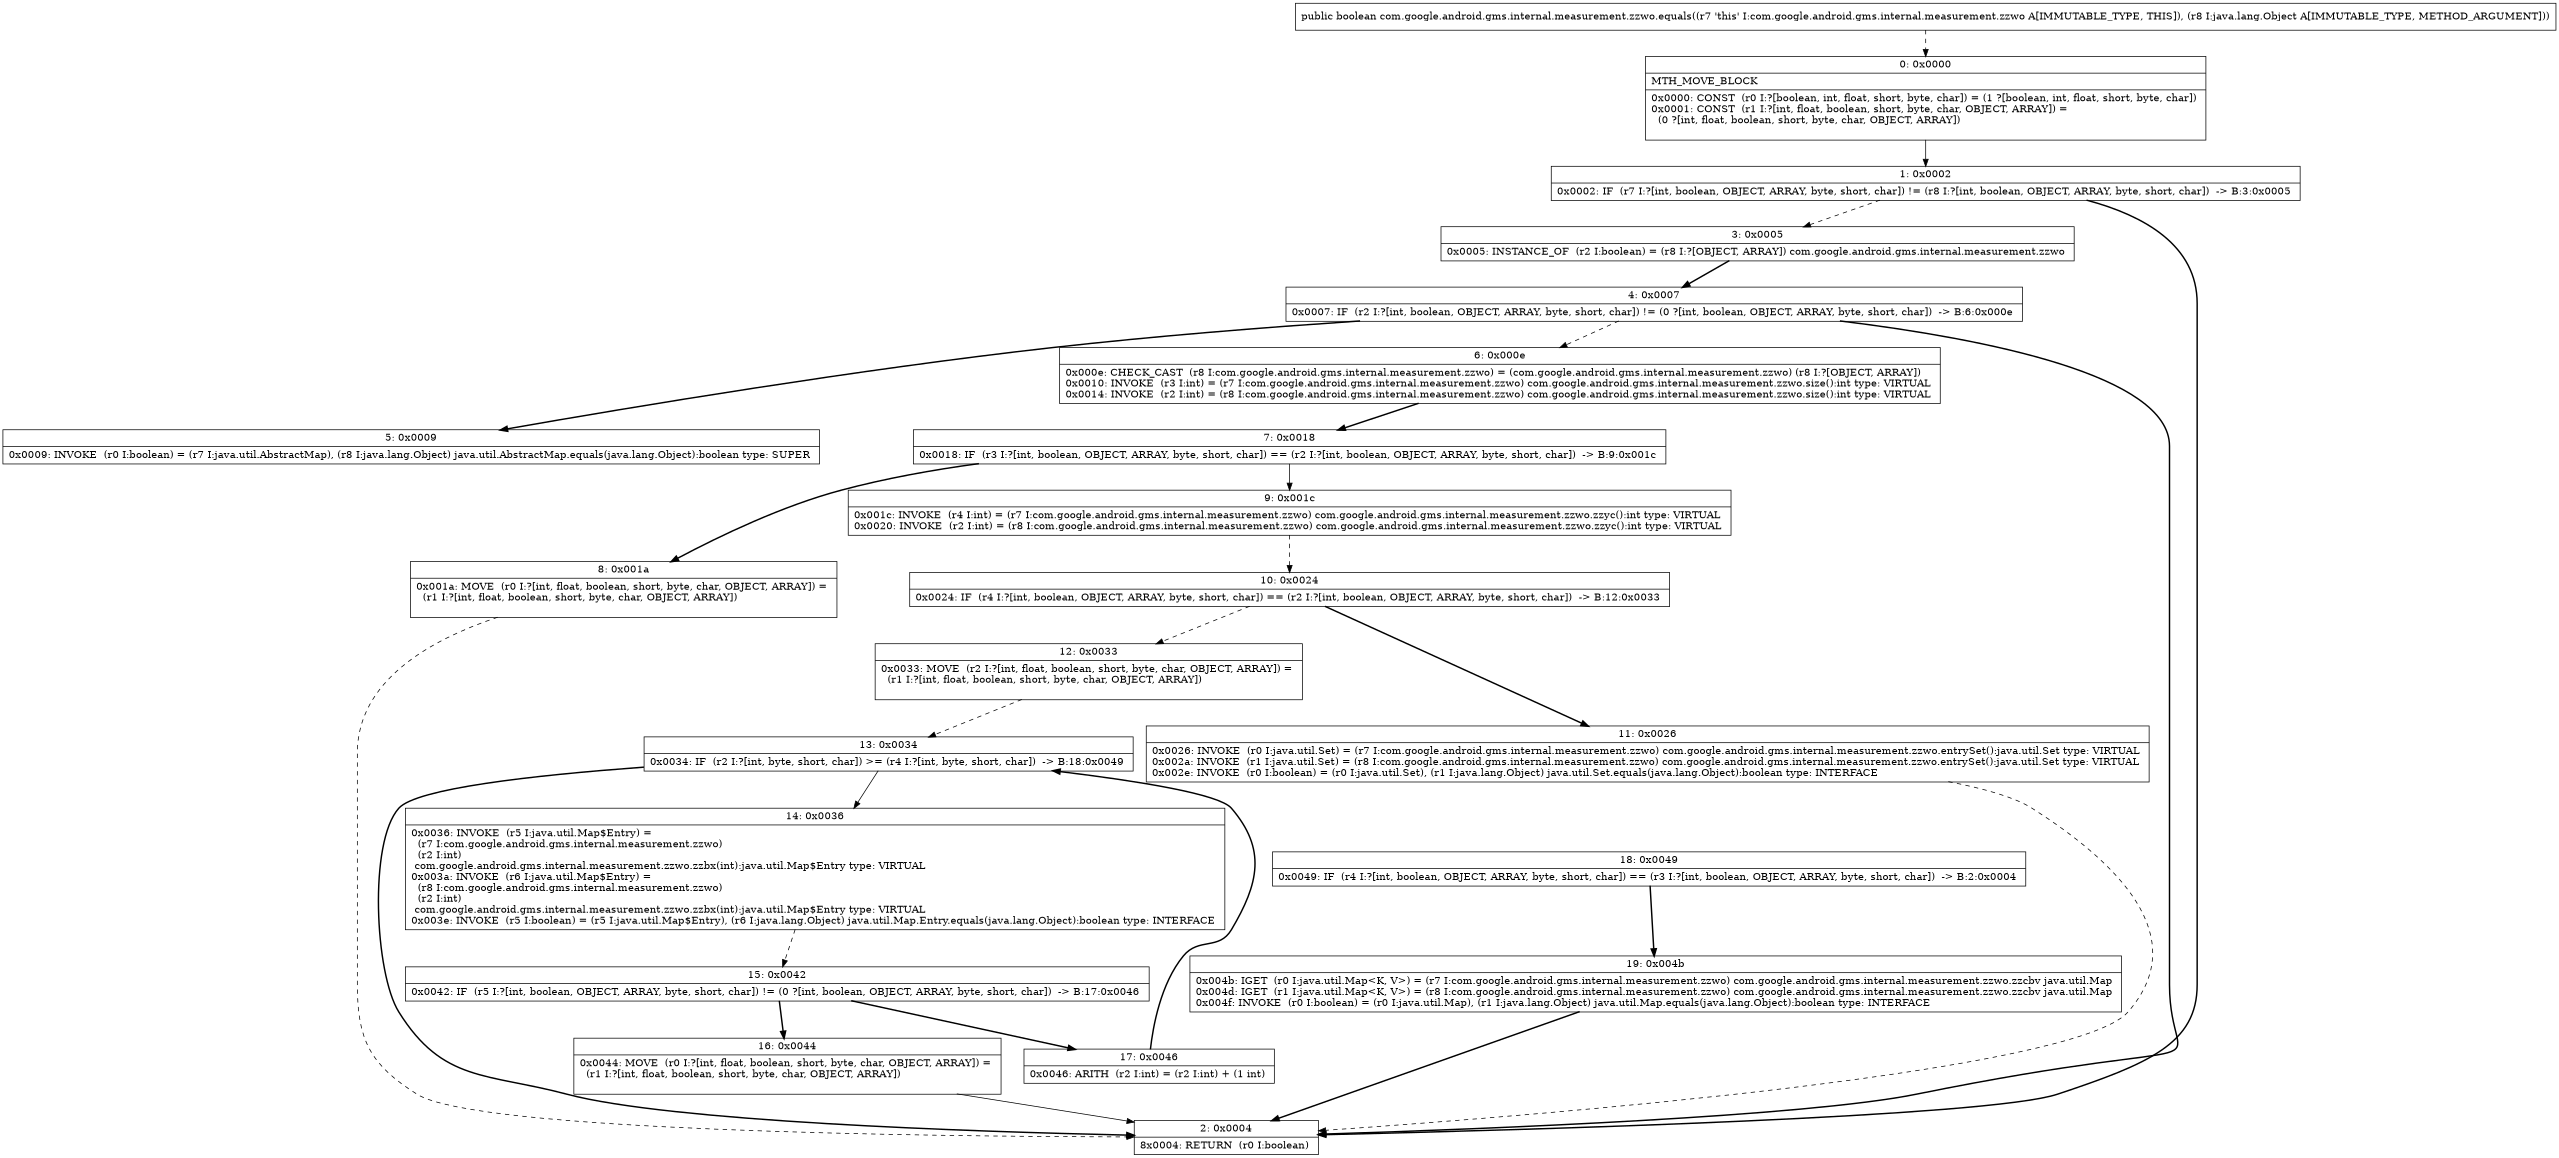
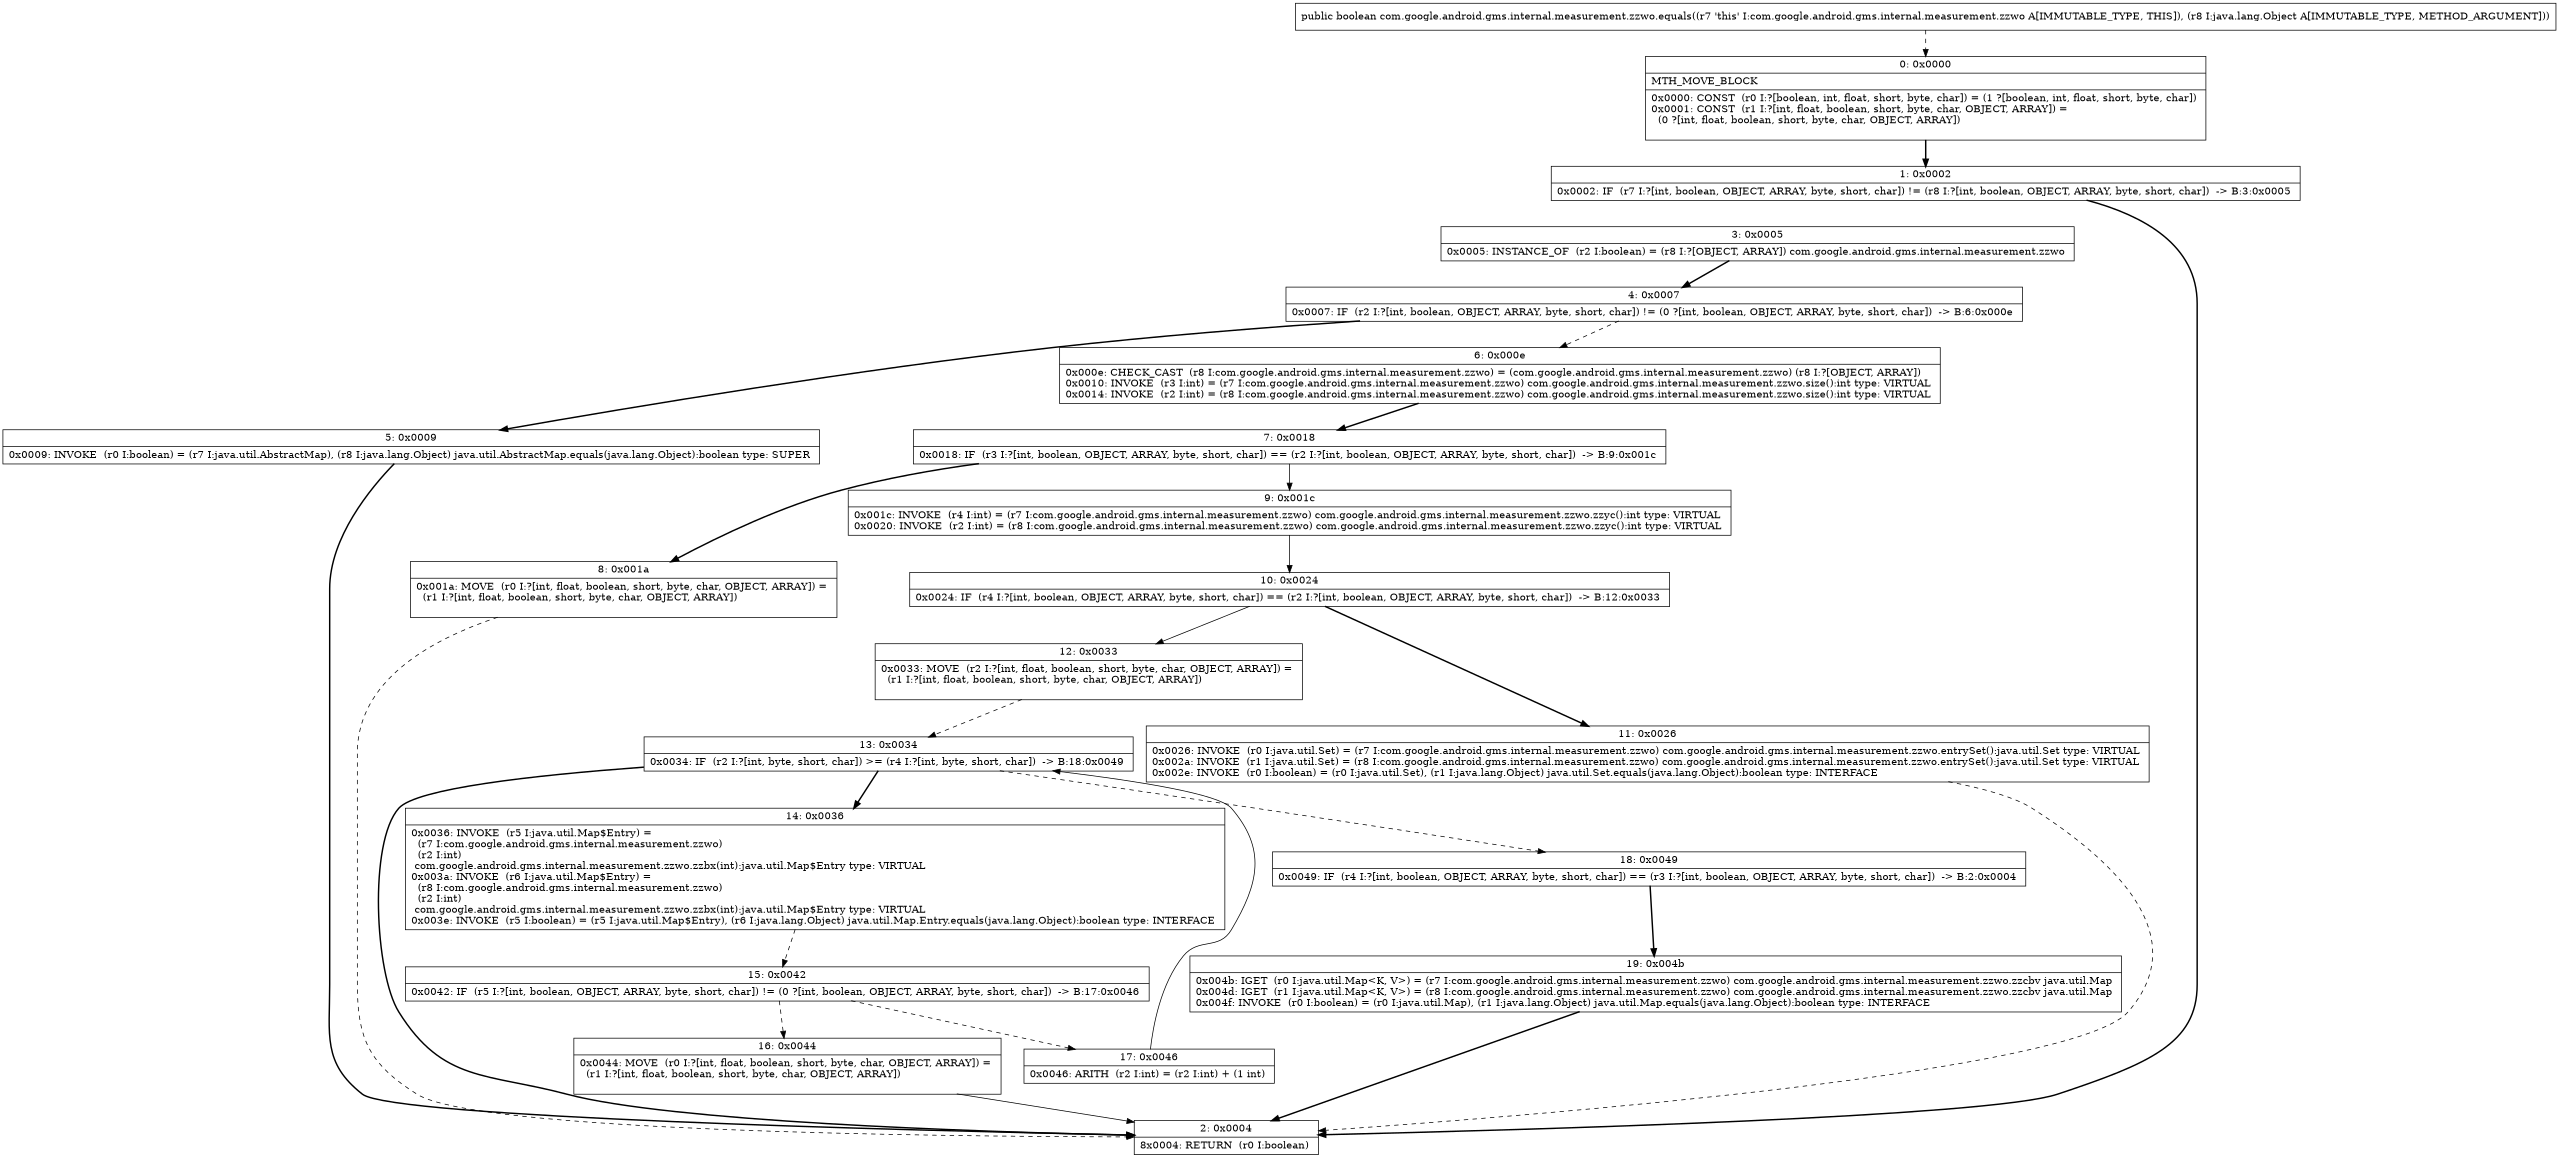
  digraph {
    node [shape=record]
    edge [style=bold]
    n1 [label="{0\:\ 0x0000|MTH_MOVE_BLOCK\l|0x0000: CONST  (r0 I:?[boolean, int, float, short, byte, char]) = (1 ?[boolean, int, float, short, byte, char]) \l0x0001: CONST  (r1 I:?[int, float, boolean, short, byte, char, OBJECT, ARRAY]) = \l  (0 ?[int, float, boolean, short, byte, char, OBJECT, ARRAY])\l \l}"]
    n2 [label="{1\:\ 0x0002|0x0002: IF  (r7 I:?[int, boolean, OBJECT, ARRAY, byte, short, char]) != (r8 I:?[int, boolean, OBJECT, ARRAY, byte, short, char])  \-\> B:3:0x0005 \l}"]
    n3 [label="{2\:\ 0x0004|8x0004: RETURN  (r0 I:boolean) \l}"]
    n4 [label="{3\:\ 0x0005|0x0005: INSTANCE_OF  (r2 I:boolean) = (r8 I:?[OBJECT, ARRAY]) com.google.android.gms.internal.measurement.zzwo \l}"]
    n5 [label="{4\:\ 0x0007|0x0007: IF  (r2 I:?[int, boolean, OBJECT, ARRAY, byte, short, char]) != (0 ?[int, boolean, OBJECT, ARRAY, byte, short, char])  \-\> B:6:0x000e \l}"]
    n6 [label="{5\:\ 0x0009|0x0009: INVOKE  (r0 I:boolean) = (r7 I:java.util.AbstractMap), (r8 I:java.lang.Object) java.util.AbstractMap.equals(java.lang.Object):boolean type: SUPER \l}"]
    n7 [label="{6\:\ 0x000e|0x000e: CHECK_CAST  (r8 I:com.google.android.gms.internal.measurement.zzwo) = (com.google.android.gms.internal.measurement.zzwo) (r8 I:?[OBJECT, ARRAY]) \l0x0010: INVOKE  (r3 I:int) = (r7 I:com.google.android.gms.internal.measurement.zzwo) com.google.android.gms.internal.measurement.zzwo.size():int type: VIRTUAL \l0x0014: INVOKE  (r2 I:int) = (r8 I:com.google.android.gms.internal.measurement.zzwo) com.google.android.gms.internal.measurement.zzwo.size():int type: VIRTUAL \l}"]
    n8 [label="{7\:\ 0x0018|0x0018: IF  (r3 I:?[int, boolean, OBJECT, ARRAY, byte, short, char]) == (r2 I:?[int, boolean, OBJECT, ARRAY, byte, short, char])  \-\> B:9:0x001c \l}"]
    n9 [label="{8\:\ 0x001a|0x001a: MOVE  (r0 I:?[int, float, boolean, short, byte, char, OBJECT, ARRAY]) = \l  (r1 I:?[int, float, boolean, short, byte, char, OBJECT, ARRAY])\l \l}"]
    n10 [label="{9\:\ 0x001c|0x001c: INVOKE  (r4 I:int) = (r7 I:com.google.android.gms.internal.measurement.zzwo) com.google.android.gms.internal.measurement.zzwo.zzyc():int type: VIRTUAL \l0x0020: INVOKE  (r2 I:int) = (r8 I:com.google.android.gms.internal.measurement.zzwo) com.google.android.gms.internal.measurement.zzwo.zzyc():int type: VIRTUAL \l}"]
    n11 [label="{10\:\ 0x0024|0x0024: IF  (r4 I:?[int, boolean, OBJECT, ARRAY, byte, short, char]) == (r2 I:?[int, boolean, OBJECT, ARRAY, byte, short, char])  \-\> B:12:0x0033 \l}"]
    n12 [label="{11\:\ 0x0026|0x0026: INVOKE  (r0 I:java.util.Set) = (r7 I:com.google.android.gms.internal.measurement.zzwo) com.google.android.gms.internal.measurement.zzwo.entrySet():java.util.Set type: VIRTUAL \l0x002a: INVOKE  (r1 I:java.util.Set) = (r8 I:com.google.android.gms.internal.measurement.zzwo) com.google.android.gms.internal.measurement.zzwo.entrySet():java.util.Set type: VIRTUAL \l0x002e: INVOKE  (r0 I:boolean) = (r0 I:java.util.Set), (r1 I:java.lang.Object) java.util.Set.equals(java.lang.Object):boolean type: INTERFACE \l}"]
    n13 [label="{12\:\ 0x0033|0x0033: MOVE  (r2 I:?[int, float, boolean, short, byte, char, OBJECT, ARRAY]) = \l  (r1 I:?[int, float, boolean, short, byte, char, OBJECT, ARRAY])\l \l}"]
    n14 [label="{13\:\ 0x0034|0x0034: IF  (r2 I:?[int, byte, short, char]) \>= (r4 I:?[int, byte, short, char])  \-\> B:18:0x0049 \l}"]
    n15 [label="{14\:\ 0x0036|0x0036: INVOKE  (r5 I:java.util.Map$Entry) = \l  (r7 I:com.google.android.gms.internal.measurement.zzwo)\l  (r2 I:int)\l com.google.android.gms.internal.measurement.zzwo.zzbx(int):java.util.Map$Entry type: VIRTUAL \l0x003a: INVOKE  (r6 I:java.util.Map$Entry) = \l  (r8 I:com.google.android.gms.internal.measurement.zzwo)\l  (r2 I:int)\l com.google.android.gms.internal.measurement.zzwo.zzbx(int):java.util.Map$Entry type: VIRTUAL \l0x003e: INVOKE  (r5 I:boolean) = (r5 I:java.util.Map$Entry), (r6 I:java.lang.Object) java.util.Map.Entry.equals(java.lang.Object):boolean type: INTERFACE \l}"]
    n16 [label="{18\:\ 0x0049|0x0049: IF  (r4 I:?[int, boolean, OBJECT, ARRAY, byte, short, char]) == (r3 I:?[int, boolean, OBJECT, ARRAY, byte, short, char])  \-\> B:2:0x0004 \l}"]
    n17 [label="{15\:\ 0x0042|0x0042: IF  (r5 I:?[int, boolean, OBJECT, ARRAY, byte, short, char]) != (0 ?[int, boolean, OBJECT, ARRAY, byte, short, char])  \-\> B:17:0x0046 \l}"]
    n18 [label="{19\:\ 0x004b|0x004b: IGET  (r0 I:java.util.Map\<K, V\>) = (r7 I:com.google.android.gms.internal.measurement.zzwo) com.google.android.gms.internal.measurement.zzwo.zzcbv java.util.Map \l0x004d: IGET  (r1 I:java.util.Map\<K, V\>) = (r8 I:com.google.android.gms.internal.measurement.zzwo) com.google.android.gms.internal.measurement.zzwo.zzcbv java.util.Map \l0x004f: INVOKE  (r0 I:boolean) = (r0 I:java.util.Map), (r1 I:java.lang.Object) java.util.Map.equals(java.lang.Object):boolean type: INTERFACE \l}"]
    n19 [label="{16\:\ 0x0044|0x0044: MOVE  (r0 I:?[int, float, boolean, short, byte, char, OBJECT, ARRAY]) = \l  (r1 I:?[int, float, boolean, short, byte, char, OBJECT, ARRAY])\l \l}"]
    n20 [label="{17\:\ 0x0046|0x0046: ARITH  (r2 I:int) = (r2 I:int) + (1 int) \l}"]
    n21 [label="{public boolean com.google.android.gms.internal.measurement.zzwo.equals((r7 'this' I:com.google.android.gms.internal.measurement.zzwo A[IMMUTABLE_TYPE, THIS]), (r8 I:java.lang.Object A[IMMUTABLE_TYPE, METHOD_ARGUMENT])) }"]
-   n1 -> n2 [style=solid]
+   n1 -> n2
    n2 -> n3
-   n2 -> n4 [style=dashed]
    n4 -> n5
    n5 -> n6
    n5 -> n7 [style=dashed]
-   n5 -> n3
+   n6 -> n3
    n7 -> n8
    n8 -> n9
    n8 -> n10 [style=solid]
    n9 -> n3 [style=dashed]
-   n10 -> n11 [style=dashed]
+   n10 -> n11 [style=solid]
    n11 -> n12
-   n11 -> n13 [style=dashed]
+   n11 -> n13 [style=solid]
    n12 -> n3 [style=dashed]
    n13 -> n14 [style=dashed]
    n14 -> n3
-   n14 -> n15 [style=solid]
+   n14 -> n15
+   n14 -> n16 [style=dashed]
    n15 -> n17 [style=dashed]
    n16 -> n18
-   n17 -> n19
-   n17 -> n20
+   n17 -> n19 [style=dashed]
+   n17 -> n20 [style=dashed]
    n18 -> n3
    n19 -> n3 [style=solid]
-   n20 -> n14
+   n20 -> n14 [style=solid]
    n21 -> n1 [style=dashed]
  }
